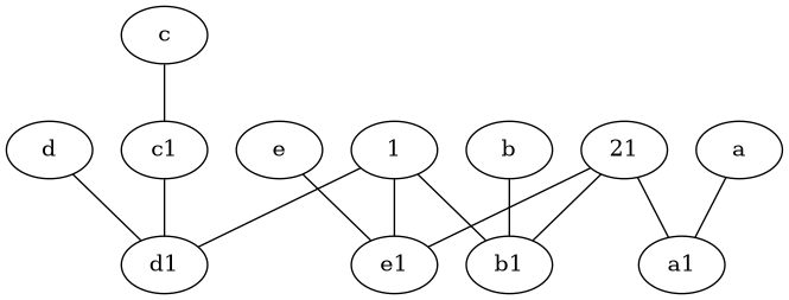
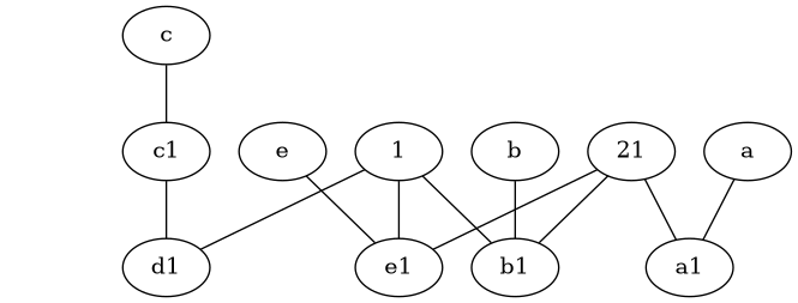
  graph {
    node [labelfontsize=50]
    c1
    d1
    n3 [label=1]
    e1
    b1
    c
    a
    a1
    21
    b
-   d
    e
    c1 -- d1
    n3 -- d1
    n3 -- e1
    n3 -- b1
    c -- c1
    a -- a1
    21 -- e1
    21 -- b1
    21 -- a1
    b -- b1
-   d -- d1
    e -- e1
  }
